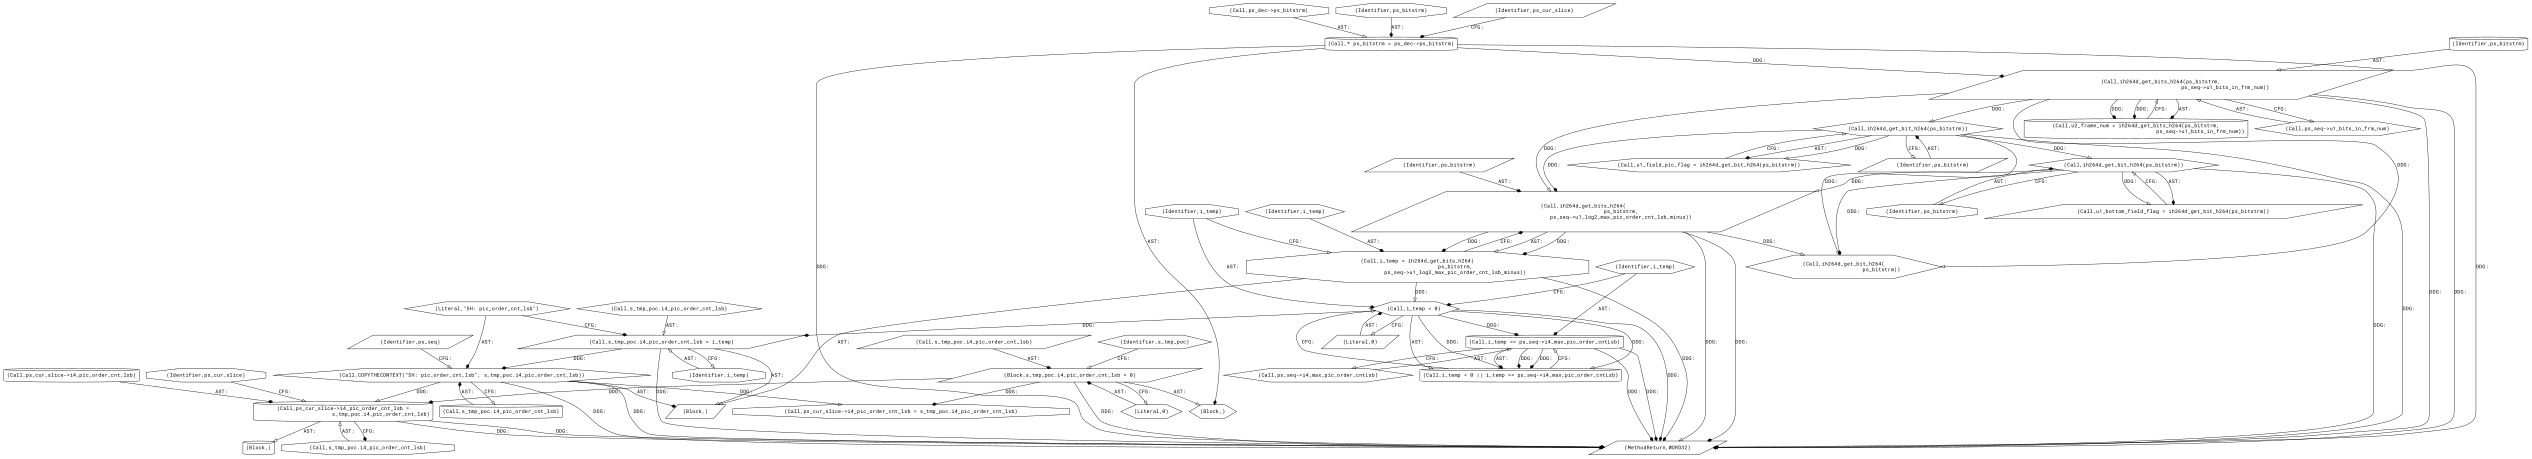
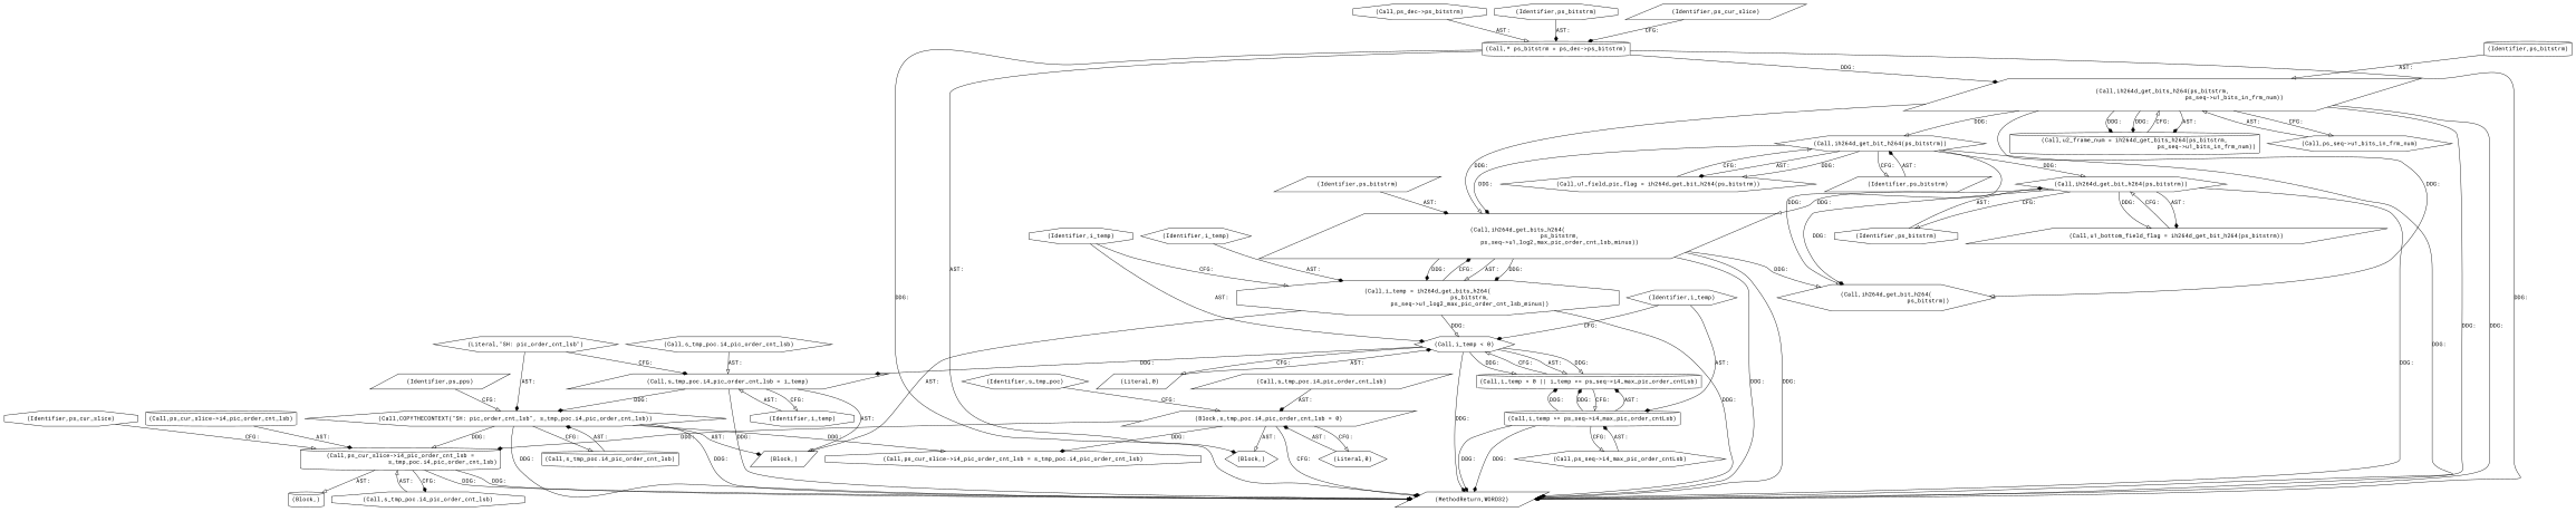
  digraph {
    fontname="Roboto Mono"
    node [fontname="Roboto Mono" shape=hexagon]
    edge [arrowhead=diamond fontname="Roboto Mono"]
    n1 [label="(Call,ps_cur_slice->i4_pic_order_cnt_lsb =\n                        s_tmp_poc.i4_pic_order_cnt_lsb)" shape=cylinder]
    n2 [label="(Block,)" shape=cylinder]
    n3 [label="(MethodReturn,WORD32)" shape=parallelogram]
    n4 [label="(Call,s_tmp_poc.i4_pic_order_cnt_lsb)" shape=octagon]
    n5 [label="(Call,COPYTHECONTEXT(\"SH: pic_order_cnt_lsb\", s_tmp_poc.i4_pic_order_cnt_lsb))"]
    n6 [label="(Call,s_tmp_poc.i4_pic_order_cnt_lsb)" shape=cylinder]
    n7 [label="(Call,ps_cur_slice->i4_pic_order_cnt_lsb = s_tmp_poc.i4_pic_order_cnt_lsb)" shape=octagon]
    n8 [label="(Block,)" shape=parallelogram]
    n9 [label="(Call,s_tmp_poc.i4_pic_order_cnt_lsb = i_temp)" shape=parallelogram]
    n10 [label="(Identifier,i_temp)" shape=octagon]
    n11 [label="(Call,i_temp >= ps_seq->i4_max_pic_order_cntLsb)" shape=cylinder]
    n12 [label="(Call,ps_seq->i4_max_pic_order_cntLsb)"]
    n13 [label="(Call,i_temp < 0 || i_temp >= ps_seq->i4_max_pic_order_cntLsb)" shape=cylinder]
    n14 [label="(Call,i_temp < 0)"]
    n15 [label="(Literal,0)" shape=parallelogram]
    n16 [label="(Call,i_temp = ih264d_get_bits_h264(\n                        ps_bitstrm,\n                        ps_seq->u1_log2_max_pic_order_cnt_lsb_minus))" shape=octagon]
    n17 [label="(Call,ih264d_get_bits_h264(\n                        ps_bitstrm,\n                        ps_seq->u1_log2_max_pic_order_cnt_lsb_minus))" shape=parallelogram]
    n18 [label="(Call,ih264d_get_bit_h264(\n                        ps_bitstrm))"]
    n19 [label="(Call,ih264d_get_bit_h264(ps_bitstrm))"]
    n20 [label="(Call,ih264d_get_bit_h264(ps_bitstrm))"]
    n21 [label="(Call,u1_field_pic_flag = ih264d_get_bit_h264(ps_bitstrm))"]
    n22 [label="(Identifier,ps_bitstrm)" shape=parallelogram]
    n23 [label="(Identifier,ps_bitstrm)" shape=octagon]
    n24 [label="(Call,u1_bottom_field_flag = ih264d_get_bit_h264(ps_bitstrm))" shape=parallelogram]
    n25 [label="(Call,ih264d_get_bits_h264(ps_bitstrm,\n                                         ps_seq->u1_bits_in_frm_num))" shape=parallelogram]
    n26 [label="(Call,u2_frame_num = ih264d_get_bits_h264(ps_bitstrm,\n                                         ps_seq->u1_bits_in_frm_num))" shape=cylinder]
    n27 [label="(Call,ps_seq->u1_bits_in_frm_num)"]
    n28 [label="(Call,* ps_bitstrm = ps_dec->ps_bitstrm)" shape=cylinder]
    n29 [label="(Block,)"]
    n30 [label="(Call,ps_dec->ps_bitstrm)" shape=octagon]
    n31 [label="(Block,s_tmp_poc.i4_pic_order_cnt_lsb = 0)" shape=parallelogram]
    n32 [label="(Literal,0)"]
    n33 [label="(Identifier,i_temp)"]
    n34 [label="(Identifier,ps_bitstrm)" shape=octagon]
    n35 [label="(Identifier,ps_bitstrm)" shape=parallelogram]
    n36 [label="(Call,ps_cur_slice->i4_pic_order_cnt_lsb)" shape=cylinder]
    n37 [label="(Call,s_tmp_poc.i4_pic_order_cnt_lsb)"]
-   n38 [label="(Identifier,ps_seq)" shape=parallelogram]
+   n38 [label="(Identifier,ps_pps)" shape=parallelogram]
    n39 [label="(Identifier,s_tmp_poc)"]
    n40 [label="(Call,s_tmp_poc.i4_pic_order_cnt_lsb)" shape=parallelogram]
    n41 [label="(Identifier,ps_cur_slice)" shape=parallelogram]
    n42 [label="(Identifier,ps_bitstrm)" shape=cylinder]
    n43 [label="(Identifier,ps_cur_slice)" shape=octagon]
    n44 [label="(Identifier,i_temp)" shape=octagon]
    n45 [label="(Literal,\"SH: pic_order_cnt_lsb\")"]
    n46 [label="(Identifier,i_temp)"]
    n1 -> n2 [arrowhead=onormal label="AST: "]
    n1 -> n3 [label="DDG: "]
    n1 -> n3 [label="DDG: "]
    n1 -> n4 [label="CFG: "]
    n4 -> n1 [arrowhead=onormal label="AST: "]
    n5 -> n1 [arrowhead=onormal label="DDG: "]
    n5 -> n3 [arrowhead=onormal label="DDG: "]
    n5 -> n3 [arrowhead=onormal label="DDG: "]
    n5 -> n6 [arrowhead=onormal label="CFG: "]
    n5 -> n7 [arrowhead=onormal label="DDG: "]
    n5 -> n8 [label="AST: "]
    n6 -> n5 [label="AST: "]
    n9 -> n3 [label="DDG: "]
    n9 -> n5 [label="DDG: "]
    n9 -> n8 [arrowhead=onormal label="AST: "]
    n9 -> n10 [arrowhead=onormal label="CFG: "]
    n10 -> n9 [arrowhead=onormal label="AST: "]
    n11 -> n3 [label="DDG: "]
    n11 -> n3 [label="DDG: "]
    n11 -> n12 [arrowhead=onormal label="CFG: "]
    n11 -> n13 [label="AST: "]
    n11 -> n13 [label="DDG: "]
    n11 -> n13 [label="DDG: "]
-   n12 -> n11 [arrowhead=onormal label="AST: "]
+   n12 -> n11 [label="AST: "]
    n13 -> n11 [arrowhead=onormal label="CFG: "]
    n13 -> n14 [arrowhead=onormal label="CFG: "]
    n14 -> n3 [label="DDG: "]
    n14 -> n9 [label="DDG: "]
-   n14 -> n11 [label="DDG: "]
    n14 -> n13 [arrowhead=onormal label="AST: "]
    n14 -> n13 [arrowhead=onormal label="DDG: "]
    n14 -> n13 [arrowhead=onormal label="DDG: "]
    n14 -> n15 [arrowhead=onormal label="CFG: "]
    n15 -> n14 [label="AST: "]
    n16 -> n3 [label="DDG: "]
    n16 -> n8 [arrowhead=onormal label="AST: "]
    n16 -> n14 [arrowhead=onormal label="DDG: "]
    n16 -> n17 [label="CFG: "]
    n17 -> n3 [arrowhead=onormal label="DDG: "]
    n17 -> n3 [label="DDG: "]
    n17 -> n16 [arrowhead=onormal label="AST: "]
    n17 -> n16 [label="DDG: "]
    n17 -> n16 [label="DDG: "]
    n17 -> n18 [arrowhead=onormal label="DDG: "]
    n19 -> n3 [label="DDG: "]
    n19 -> n17 [label="DDG: "]
    n19 -> n18 [arrowhead=onormal label="DDG: "]
    n19 -> n20 [arrowhead=onormal label="DDG: "]
    n19 -> n21 [label="AST: "]
    n19 -> n21 [arrowhead=onormal label="DDG: "]
    n19 -> n22 [arrowhead=onormal label="CFG: "]
    n20 -> n3 [label="DDG: "]
    n20 -> n17 [arrowhead=onormal label="DDG: "]
    n20 -> n18 [label="DDG: "]
    n20 -> n23 [arrowhead=onormal label="CFG: "]
    n20 -> n24 [label="AST: "]
    n20 -> n24 [arrowhead=onormal label="DDG: "]
    n21 -> n19 [arrowhead=onormal label="CFG: "]
    n22 -> n19 [label="AST: "]
    n23 -> n20 [label="AST: "]
    n24 -> n20 [arrowhead=onormal label="CFG: "]
    n25 -> n3 [arrowhead=onormal label="DDG: "]
    n25 -> n3 [arrowhead=onormal label="DDG: "]
    n25 -> n17 [arrowhead=onormal label="DDG: "]
    n25 -> n18 [arrowhead=onormal label="DDG: "]
    n25 -> n19 [arrowhead=onormal label="DDG: "]
    n25 -> n26 [label="AST: "]
    n25 -> n26 [label="DDG: "]
    n25 -> n26 [label="DDG: "]
    n25 -> n27 [arrowhead=onormal label="CFG: "]
    n26 -> n25 [arrowhead=onormal label="CFG: "]
    n27 -> n25 [arrowhead=onormal label="AST: "]
    n28 -> n3 [label="DDG: "]
    n28 -> n3 [label="DDG: "]
    n28 -> n25 [label="DDG: "]
    n28 -> n29 [label="AST: "]
    n30 -> n28 [arrowhead=onormal label="AST: "]
    n31 -> n1 [label="DDG: "]
-   n31 -> n3 [label="DDG: "]
+   n31 -> n3 [label="CFG: "]
    n31 -> n7 [label="DDG: "]
    n31 -> n29 [arrowhead=onormal label="AST: "]
    n31 -> n32 [arrowhead=onormal label="CFG: "]
    n32 -> n31 [label="AST: "]
    n33 -> n11 [label="AST: "]
    n33 -> n14 [label="CFG: "]
    n34 -> n28 [label="AST: "]
    n35 -> n17 [label="AST: "]
    n36 -> n1 [label="AST: "]
    n37 -> n9 [arrowhead=onormal label="AST: "]
    n38 -> n5 [arrowhead=onormal label="CFG: "]
    n39 -> n31 [arrowhead=onormal label="CFG: "]
    n40 -> n31 [label="AST: "]
    n41 -> n28 [label="CFG: "]
    n42 -> n25 [arrowhead=onormal label="AST: "]
    n43 -> n1 [arrowhead=onormal label="CFG: "]
    n44 -> n14 [label="AST: "]
    n44 -> n16 [arrowhead=onormal label="CFG: "]
    n45 -> n5 [label="AST: "]
    n45 -> n9 [label="CFG: "]
    n46 -> n16 [label="AST: "]
  }
